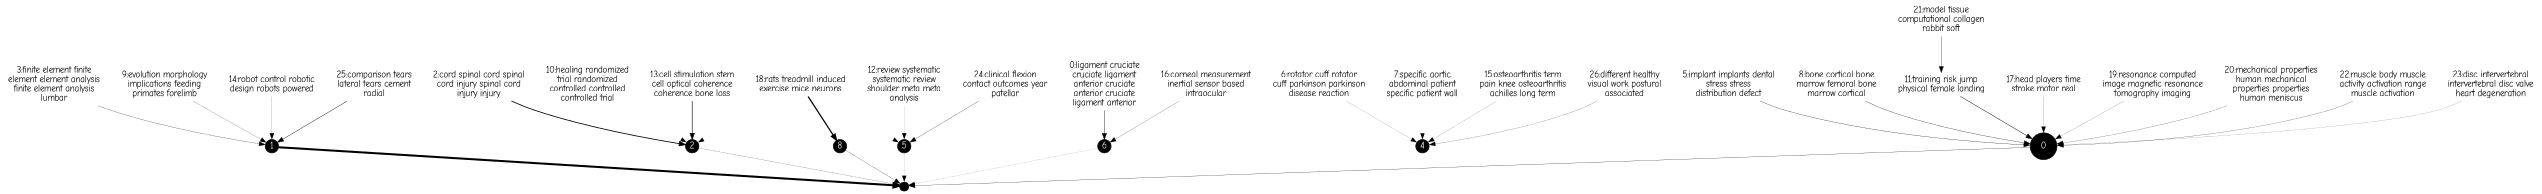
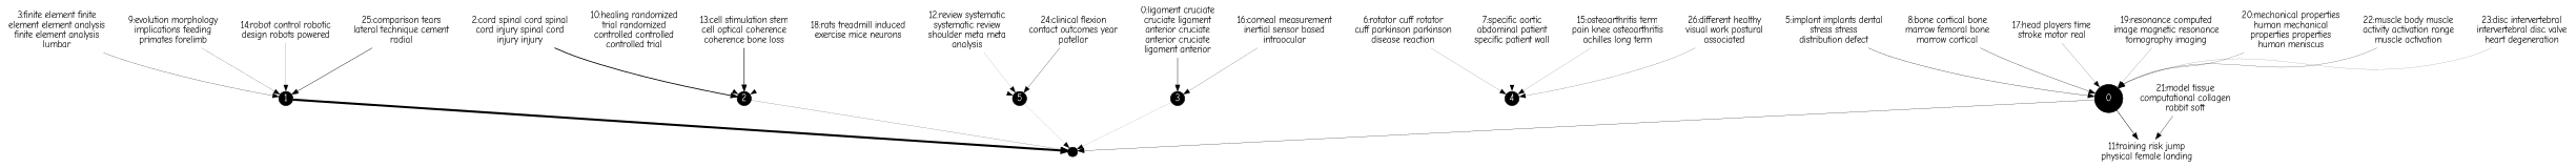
  strict digraph {
    fontname="Comic Neue"
    node [fontcolor=black fontname="Comic Neue" shape=none]
    edge [fontname="Comic Neue" penwidth=0.45]
    n1 [fillcolor=black fontcolor=white height=0.60 label=0 margin="0,0" shape=circle style=filled]
    n2_0 [height=0.20 shape=point fontcolor=""]
    n3 [label="5:implant implants dental\nstress stress\ndistribution defect"]
    n4 [label="8:bone cortical bone\nmarrow femoral bone\nmarrow cortical"]
    n5 [label="11:training risk jump\nphysical female landing"]
    n6 [label="17:head players time\nstroke motor real"]
    n7 [label="19:resonance computed\nimage magnetic resonance\ntomography imaging"]
    n8 [label="20:mechanical properties\nhuman mechanical\nproperties properties\nhuman meniscus"]
    n9 [label="21:model tissue\ncomputational collagen\nrabbit soft"]
    n10 [label="22:muscle body muscle\nactivity activation range\nmuscle activation"]
    n11 [label="23:disc intervertebral\nintervertebral disc valve\nheart degeneration"]
    n12 [fillcolor=black fontcolor=white height=0.25 label=1 margin="0,0" shape=circle style=filled]
    n13 [label="3:finite element finite\nelement element analysis\nfinite element analysis\nlumbar"]
    n14 [label="9:evolution morphology\nimplications feeding\nprimates forelimb"]
    n15 [label="14:robot control robotic\ndesign robots powered"]
-   n16 [label="25:comparison tears\nlateral tears cement\nradial"]
+   n16 [label="25:comparison tears\nlateral technique cement\nradial"]
    n17 [fillcolor=black fontcolor=white height=0.08 label=2 margin="0,0" shape=circle style=filled]
    n18 [label="2:cord spinal cord spinal\ncord injury spinal cord\ninjury injury"]
    n19 [label="10:healing randomized\ntrial randomized\ncontrolled controlled\ncontrolled trial"]
    n20 [label="13:cell stimulation stem\ncell optical coherence\ncoherence bone loss"]
    n21 [label="18:rats treadmill induced\nexercise mice neurons"]
    n22 [fillcolor=black fontcolor=white height=0.00 label=5 margin="0,0" shape=circle style=filled]
-   n23 [fillcolor=black fontcolor=white height=-0.00 label=8 margin="0,0" shape=circle style=filled]
-   n24 [fillcolor=black fontcolor=white height=0.02 label=6 margin="0,0" shape=circle style=filled]
+   n24 [fillcolor=black fontcolor=white height=0.02 label=3 margin="0,0" shape=circle style=filled]
    n25 [label="0:ligament cruciate\ncruciate ligament\nanterior cruciate\nanterior cruciate\nligament anterior"]
    n26 [label="16:corneal measurement\ninertial sensor based\nintraocular"]
    n27 [fillcolor=black fontcolor=white height=0.01 label=4 margin="0,0" shape=circle style=filled]
    n28 [label="6:rotator cuff rotator\ncuff parkinson parkinson\ndisease reaction"]
    n29 [label="7:specific aortic\nabdominal patient\nspecific patient wall"]
    n30 [label="15:osteoarthritis term\npain knee osteoarthritis\nachilles long term"]
    n31 [label="26:different healthy\nvisual work postural\nassociated"]
    n32 [label="12:review systematic\nsystematic review\nshoulder meta meta\nanalysis"]
    n33 [label="24:clinical flexion\ncontact outcomes year\npatellar"]
    n1 -> n2_0 [penwidth=0.40]
    n3 -> n1
    n4 -> n1
-   n5 -> n1 [penwidth=0.71]
+   n1 -> n5 [penwidth=0.71]
    n6 -> n1 [penwidth=0.23]
    n7 -> n1 [penwidth=0.21]
    n8 -> n1 [penwidth=0.28]
    n9 -> n5 [penwidth=0.48]
    n10 -> n1 [penwidth=0.31]
    n11 -> n1 [penwidth=0.16]
    n12 -> n2_0 [penwidth=3.26]
    n13 -> n12 [penwidth=0.37]
    n14 -> n12 [penwidth=0.25]
    n15 -> n12 [penwidth=0.21]
    n16 -> n12 [penwidth=0.64]
    n17 -> n2_0 [penwidth=0.24]
    n18 -> n17 [penwidth=1.30]
    n19 -> n17 [penwidth=0.05]
    n20 -> n17 [penwidth=0.97]
    n21 -> n17 [penwidth=0.00]
    n21 -> n22 [penwidth=0.00]
-   n21 -> n23 [penwidth=1.97]
    n22 -> n2_0 [penwidth=0.11]
-   n23 -> n2_0 [penwidth=0.33]
    n24 -> n2_0 [penwidth=0.12]
    n25 -> n24 [penwidth=0.64]
    n26 -> n24 [penwidth=0.27]
    n27 -> n2_0 [penwidth=0.04]
    n28 -> n27 [penwidth=0.18]
    n29 -> n27 [penwidth=0.04]
    n30 -> n27 [penwidth=0.17]
    n31 -> n27 [penwidth=0.25]
    n32 -> n22 [penwidth=0.13]
    n33 -> n22 [penwidth=0.37]
  }
